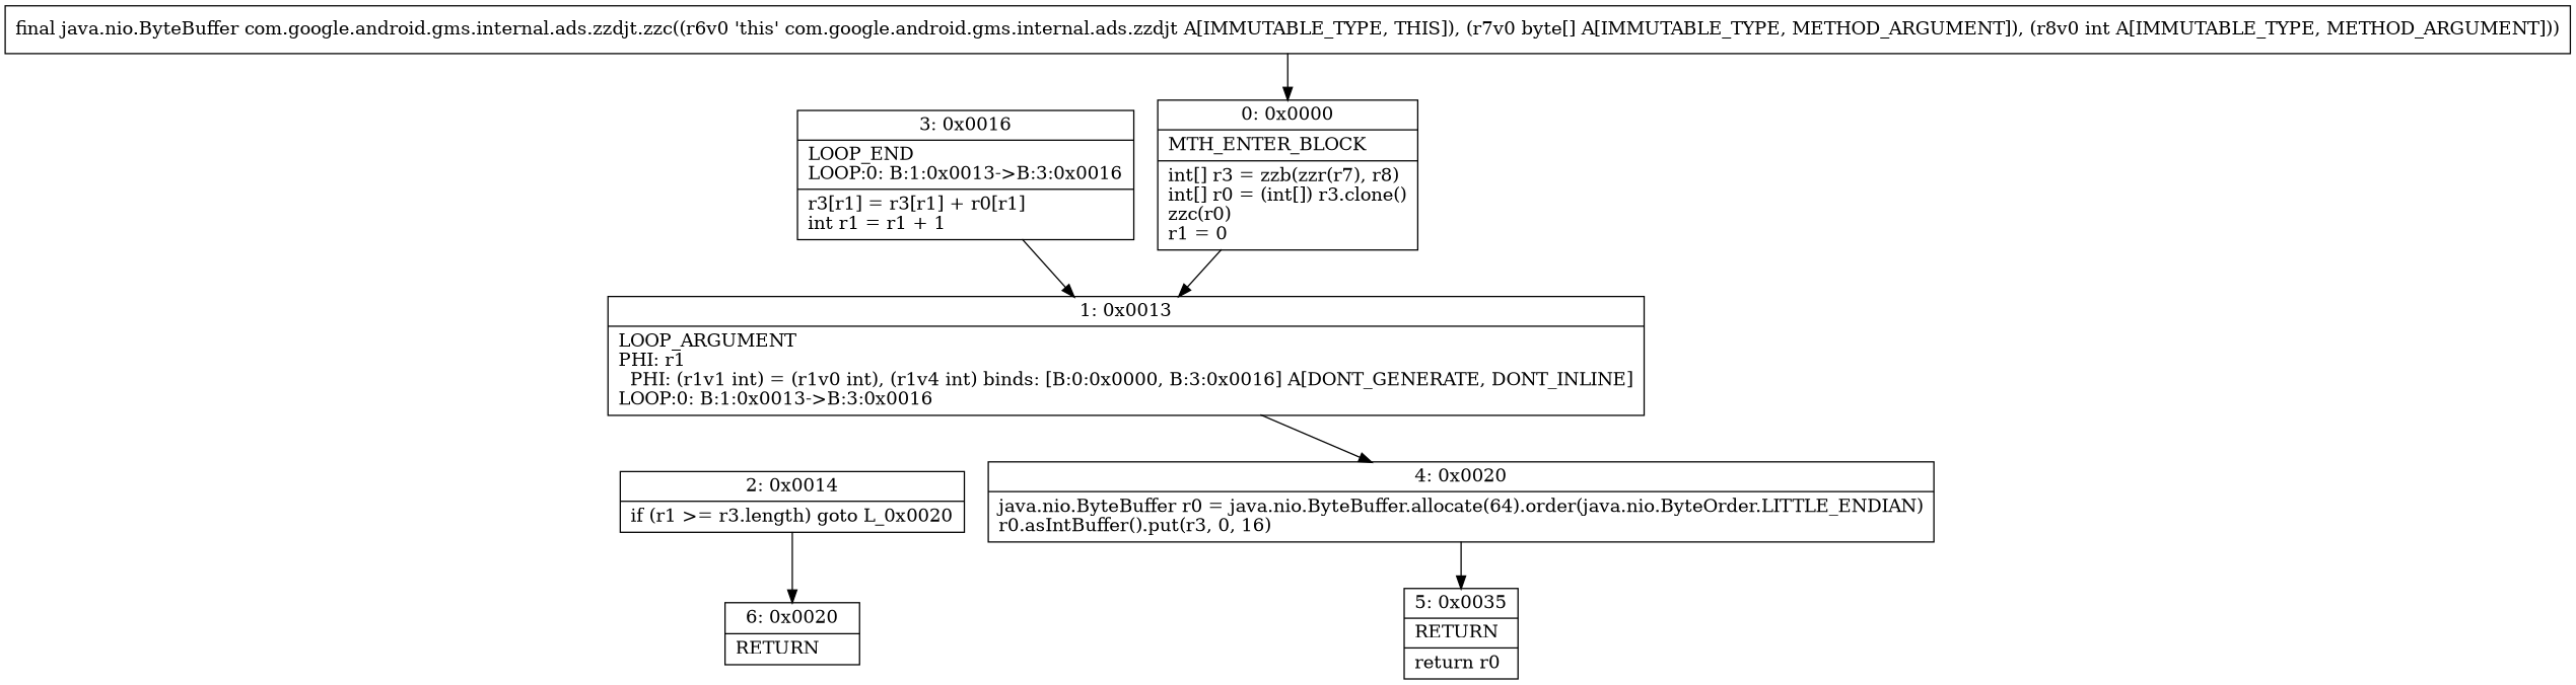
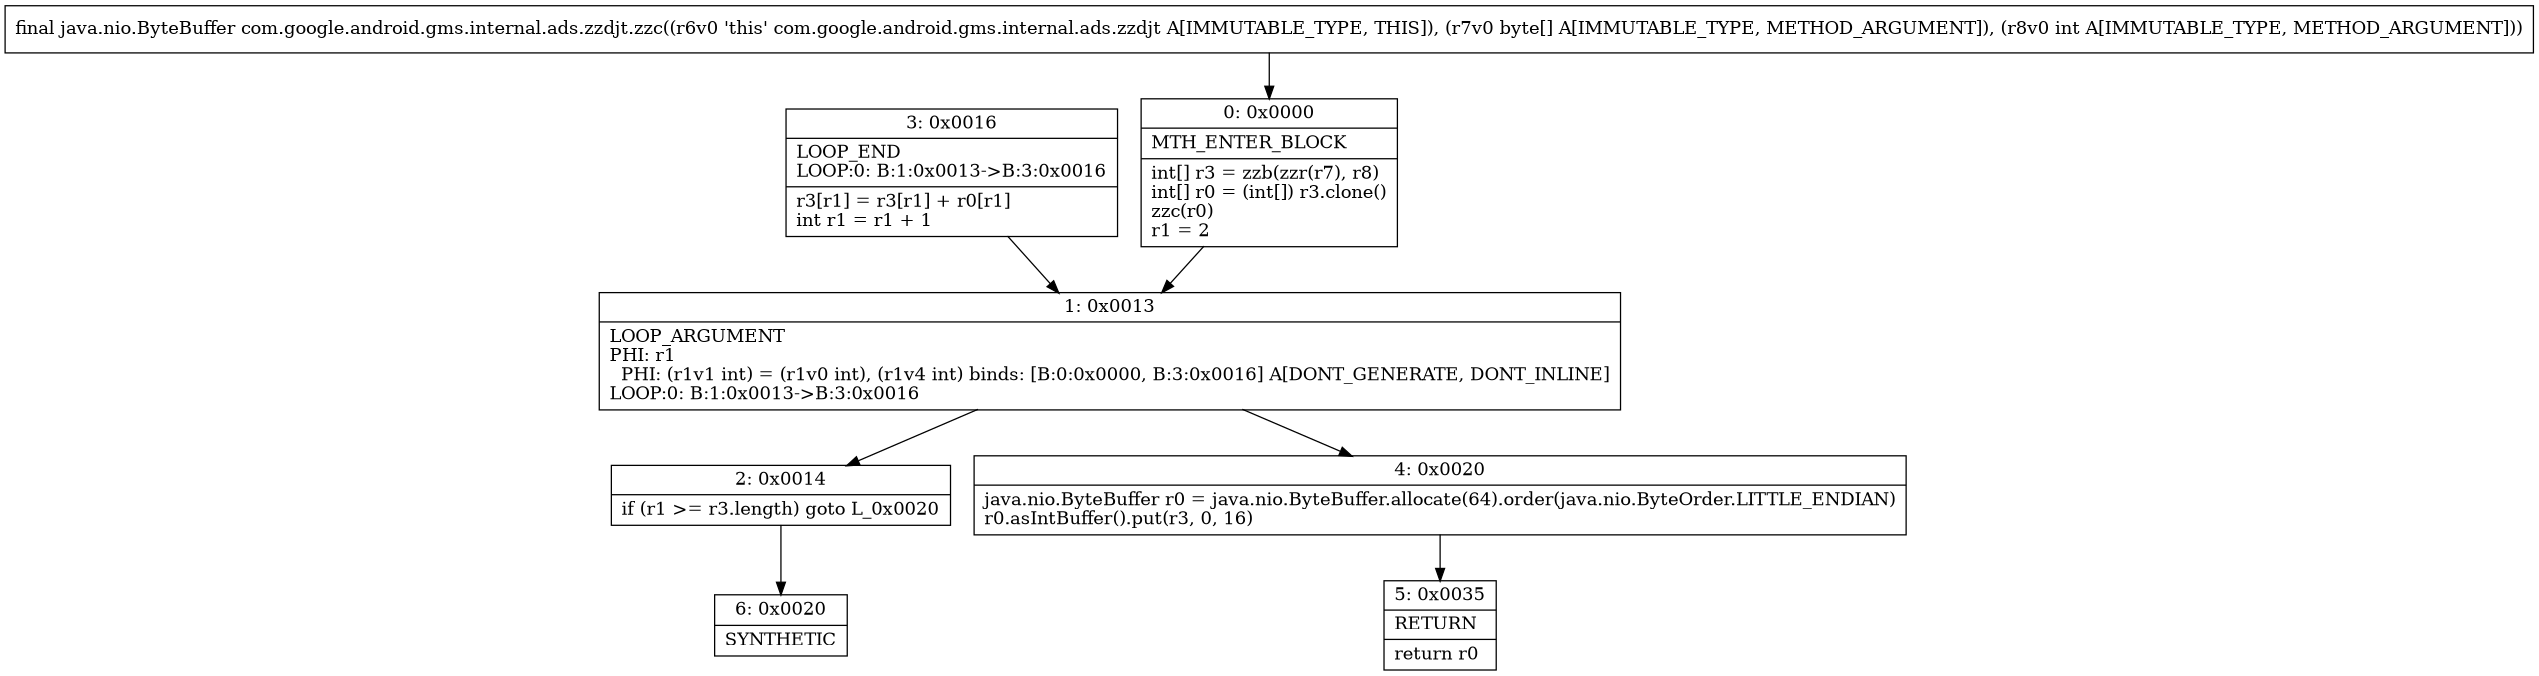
  digraph {
    node [shape=record]
-   n1 [label="{0\:\ 0x0000|MTH_ENTER_BLOCK\l|int[] r3 = zzb(zzr(r7), r8)\lint[] r0 = (int[]) r3.clone()\lzzc(r0)\lr1 = 0\l}"]
+   n1 [label="{0\:\ 0x0000|MTH_ENTER_BLOCK\l|int[] r3 = zzb(zzr(r7), r8)\lint[] r0 = (int[]) r3.clone()\lzzc(r0)\lr1 = 2\l}"]
    n2 [label="{1\:\ 0x0013|LOOP_ARGUMENT\lPHI: r1 \l  PHI: (r1v1 int) = (r1v0 int), (r1v4 int) binds: [B:0:0x0000, B:3:0x0016] A[DONT_GENERATE, DONT_INLINE]\lLOOP:0: B:1:0x0013\-\>B:3:0x0016\l}"]
    n3 [label="{2\:\ 0x0014|if (r1 \>= r3.length) goto L_0x0020\l}"]
    n4 [label="{4\:\ 0x0020|java.nio.ByteBuffer r0 = java.nio.ByteBuffer.allocate(64).order(java.nio.ByteOrder.LITTLE_ENDIAN)\lr0.asIntBuffer().put(r3, 0, 16)\l}"]
-   n5 [label="{6\:\ 0x0020|RETURN\l}"]
+   n5 [label="{6\:\ 0x0020|SYNTHETIC\l}"]
    n6 [label="{3\:\ 0x0016|LOOP_END\lLOOP:0: B:1:0x0013\-\>B:3:0x0016\l|r3[r1] = r3[r1] + r0[r1]\lint r1 = r1 + 1\l}"]
    n7 [label="{5\:\ 0x0035|RETURN\l|return r0\l}"]
    n8 [label="{final java.nio.ByteBuffer com.google.android.gms.internal.ads.zzdjt.zzc((r6v0 'this' com.google.android.gms.internal.ads.zzdjt A[IMMUTABLE_TYPE, THIS]), (r7v0 byte[] A[IMMUTABLE_TYPE, METHOD_ARGUMENT]), (r8v0 int A[IMMUTABLE_TYPE, METHOD_ARGUMENT])) }"]
    n1 -> n2
+   n2 -> n3
    n2 -> n4
    n3 -> n5
    n4 -> n7
    n6 -> n2
    n8 -> n1
  }
